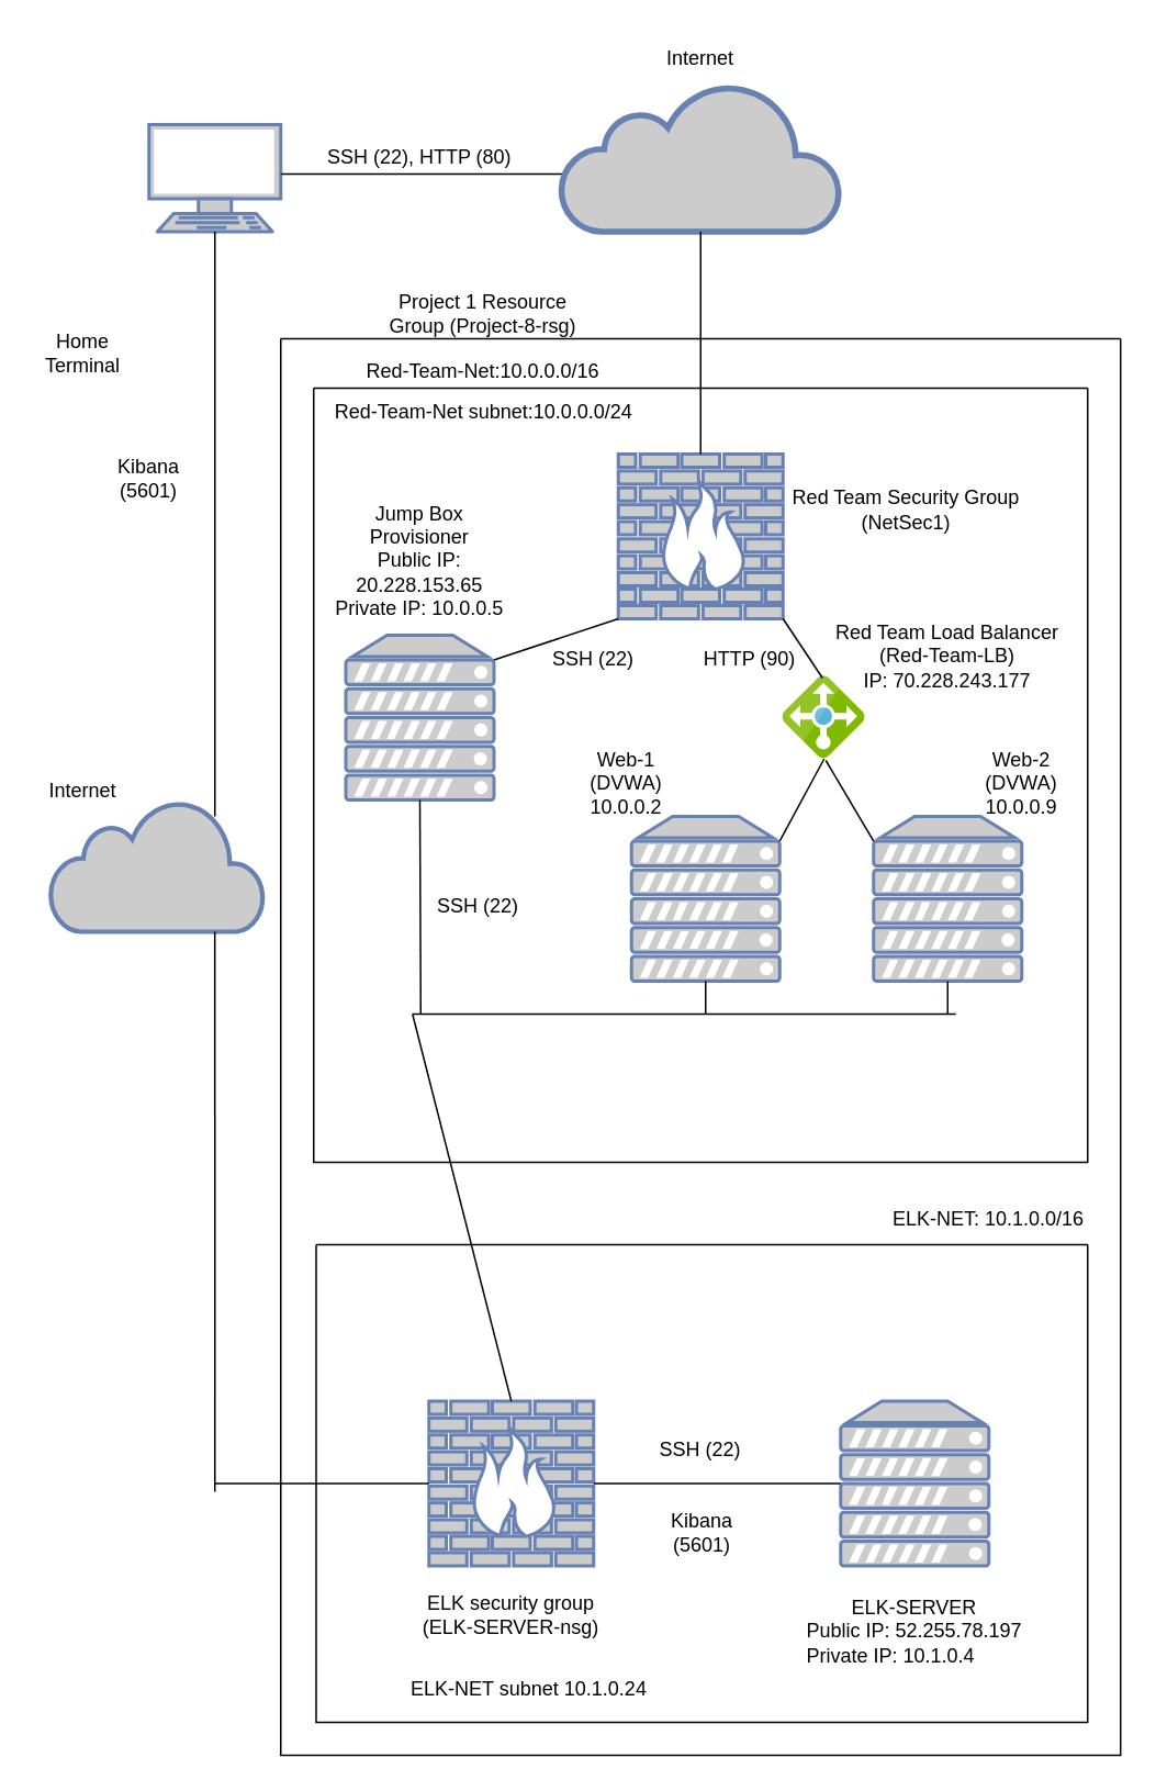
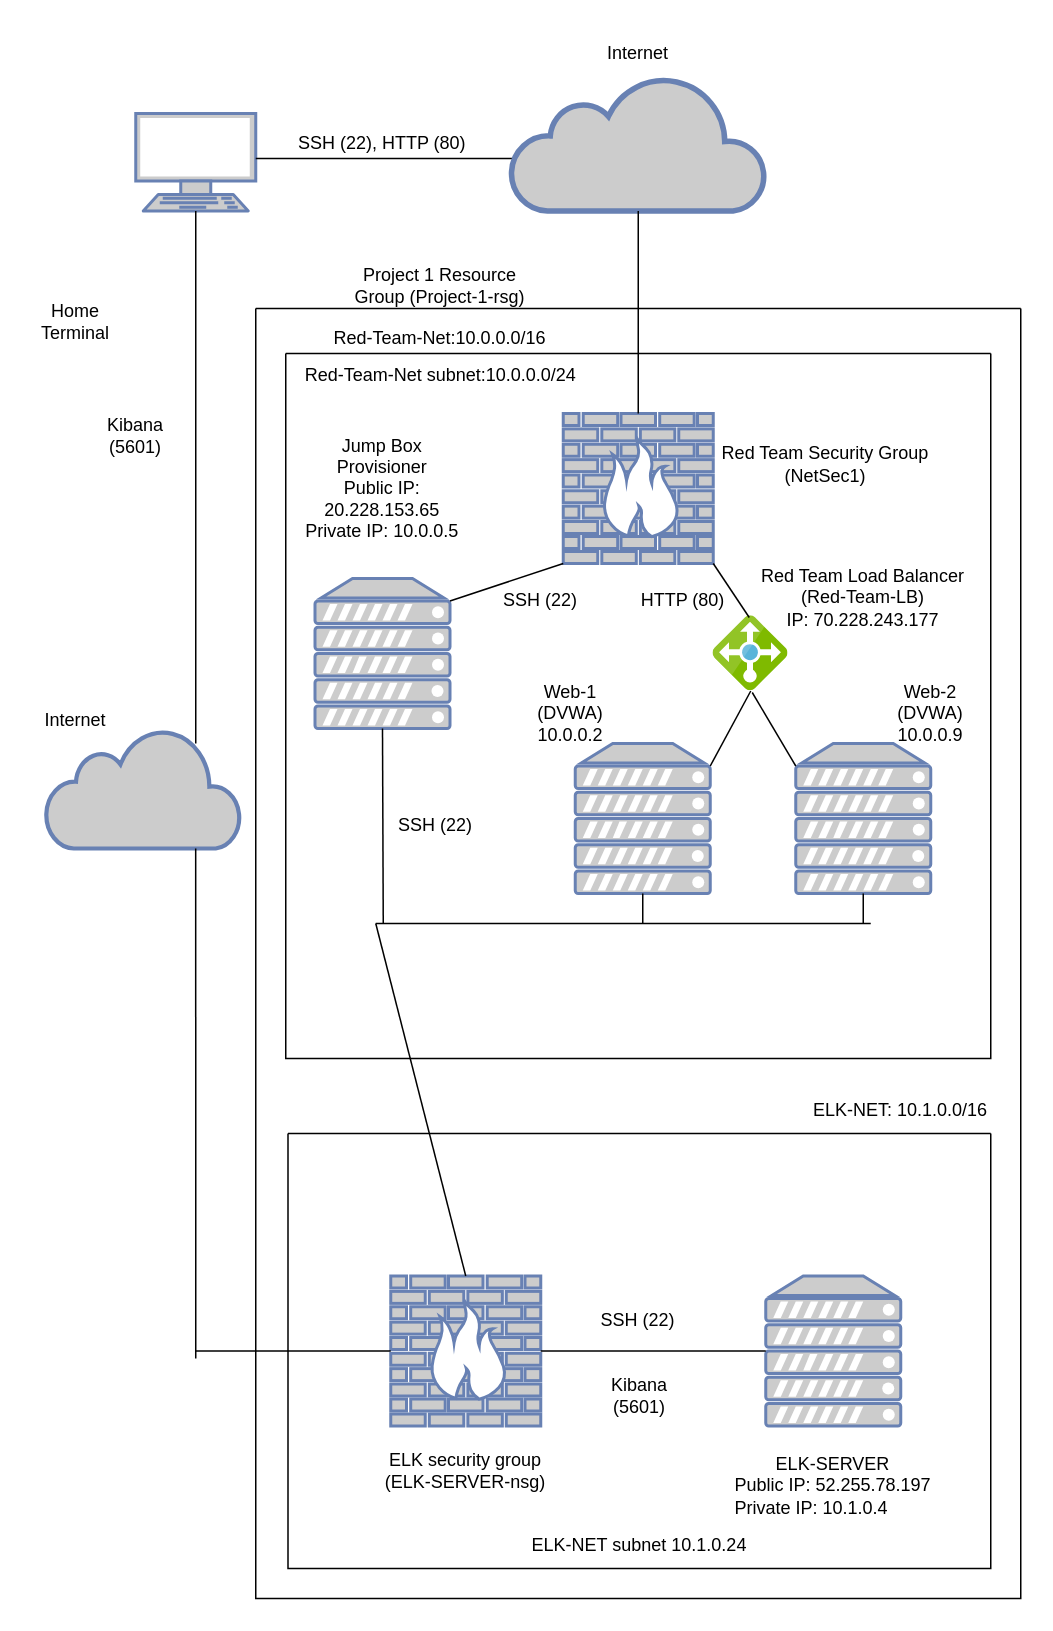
  <mxCell id="0" />
  <mxCell id="1" parent="0" />
  <mxCell id="2" value="" style="fontColor=#0066CC;verticalAlign=top;verticalLabelPosition=bottom;labelPosition=center;align=center;html=1;outlineConnect=0;fillColor=#CCCCCC;strokeColor=#6881B3;gradientColor=none;gradientDirection=north;strokeWidth=2;shape=mxgraph.networks.terminal;" parent="1" vertex="1"><mxGeometry x="90" y="75" width="80" height="65" as="geometry" /></mxCell>
  <mxCell id="3" value="Home Terminal" style="text;html=1;strokeColor=none;fillColor=none;align=center;verticalAlign=middle;whiteSpace=wrap;rounded=0;" parent="1" vertex="1"><mxGeometry x="20" y="198.75" width="60" height="30" as="geometry" /></mxCell>
  <mxCell id="4" value="" style="endArrow=none;html=1;rounded=0;" parent="1" edge="1"><mxGeometry width="50" height="50" relative="1" as="geometry"><mxPoint x="170" y="105" as="sourcePoint" /><mxPoint x="360" y="105" as="targetPoint" /></mxGeometry></mxCell>
  <mxCell id="5" value="" style="html=1;outlineConnect=0;fillColor=#CCCCCC;strokeColor=#6881B3;gradientColor=none;gradientDirection=north;strokeWidth=2;shape=mxgraph.networks.cloud;fontColor=#ffffff;" parent="1" vertex="1"><mxGeometry x="340" y="50" width="170" height="90" as="geometry" /></mxCell>
  <mxCell id="6" value="Internet" style="text;html=1;strokeColor=none;fillColor=none;align=center;verticalAlign=middle;whiteSpace=wrap;rounded=0;" parent="1" vertex="1"><mxGeometry x="395" y="20" width="60" height="30" as="geometry" /></mxCell>
  <mxCell id="7" value="" style="endArrow=none;html=1;rounded=0;entryX=0.5;entryY=1;entryDx=0;entryDy=0;entryPerimeter=0;exitX=0.5;exitY=0;exitDx=0;exitDy=0;" parent="1" target="5" edge="1"><mxGeometry width="50" height="50" relative="1" as="geometry"><mxPoint x="425" y="205" as="sourcePoint" /><mxPoint x="450" y="275" as="targetPoint" /></mxGeometry></mxCell>
- <mxCell id="8" value="Project 1 Resource Group (Project-8-rsg)" style="text;html=1;strokeColor=none;fillColor=none;align=center;verticalAlign=middle;whiteSpace=wrap;rounded=0;" parent="1" vertex="1"><mxGeometry x="228" y="175" width="130" height="30" as="geometry" /></mxCell>
+ <mxCell id="8" value="Project 1 Resource Group (Project-1-rsg)" style="text;html=1;strokeColor=none;fillColor=none;align=center;verticalAlign=middle;whiteSpace=wrap;rounded=0;" parent="1" vertex="1"><mxGeometry x="228" y="175" width="130" height="30" as="geometry" /></mxCell>
  <mxCell id="9" value="Red-Team-Net:10.0.0.0/16" style="text;html=1;strokeColor=none;fillColor=none;align=center;verticalAlign=middle;whiteSpace=wrap;rounded=0;" parent="1" vertex="1"><mxGeometry x="203" y="205" width="180" height="40" as="geometry" /></mxCell>
  <mxCell id="10" value="SSH (22),&amp;nbsp;HTTP (80)" style="text;html=1;strokeColor=none;fillColor=none;align=center;verticalAlign=middle;whiteSpace=wrap;rounded=0;" parent="1" vertex="1"><mxGeometry x="190" y="66.25" width="129" height="57.5" as="geometry" /></mxCell>
  <mxCell id="11" value="Red-Team-Net subnet:10.0.0.0/24" style="text;html=1;strokeColor=none;fillColor=none;align=center;verticalAlign=middle;whiteSpace=wrap;rounded=0;" parent="1" vertex="1"><mxGeometry x="194.5" y="235" width="197" height="30" as="geometry" /></mxCell>
  <mxCell id="12" value="" style="swimlane;startSize=0;" parent="1" vertex="1"><mxGeometry x="190" y="235" width="470" height="470" as="geometry" /></mxCell>
- <mxCell id="13" value="Jump Box Provisioner&lt;br&gt;Public IP: 20.228.153.65&lt;br&gt;Private IP: 10.0.0.5" style="text;html=1;strokeColor=none;fillColor=none;align=center;verticalAlign=middle;whiteSpace=wrap;rounded=0;" parent="12" vertex="1"><mxGeometry x="7" y="60" width="115" height="90" as="geometry" /></mxCell>
+ <mxCell id="13" value="Jump Box Provisioner&lt;br&gt;Public IP: 20.228.153.65&lt;br&gt;Private IP: 10.0.0.5" style="text;html=1;strokeColor=none;fillColor=none;align=center;verticalAlign=middle;whiteSpace=wrap;rounded=0;" parent="12" vertex="1"><mxGeometry x="7" y="45" width="115" height="90" as="geometry" /></mxCell>
  <mxCell id="14" value="" style="fontColor=#0066CC;verticalAlign=top;verticalLabelPosition=bottom;labelPosition=center;align=center;html=1;outlineConnect=0;fillColor=#CCCCCC;strokeColor=#6881B3;gradientColor=none;gradientDirection=north;strokeWidth=2;shape=mxgraph.networks.server;" parent="12" vertex="1"><mxGeometry x="19.5" y="150" width="90" height="100" as="geometry" /></mxCell>
  <mxCell id="15" value="Web-1 (DVWA) 10.0.0.2" style="text;html=1;strokeColor=none;fillColor=none;align=center;verticalAlign=middle;whiteSpace=wrap;rounded=0;" parent="12" vertex="1"><mxGeometry x="160" y="220" width="60" height="40" as="geometry" /></mxCell>
  <mxCell id="16" value="Web-2 (DVWA) 10.0.0.9" style="text;html=1;strokeColor=none;fillColor=none;align=center;verticalAlign=middle;whiteSpace=wrap;rounded=0;" parent="12" vertex="1"><mxGeometry x="400" y="220" width="60" height="40" as="geometry" /></mxCell>
  <mxCell id="17" value="" style="sketch=0;aspect=fixed;html=1;points=[];align=center;image;fontSize=12;image=img/lib/mscae/Load_Balancer_feature.svg;" parent="12" vertex="1"><mxGeometry x="285" y="175" width="50" height="50" as="geometry" /></mxCell>
  <mxCell id="18" value="Red Team Load Balancer (Red-Team-LB)&lt;br&gt;IP: 70.228.243.177" style="text;html=1;strokeColor=none;fillColor=none;align=center;verticalAlign=middle;whiteSpace=wrap;rounded=0;" parent="12" vertex="1"><mxGeometry x="310" y="120" width="150" height="85" as="geometry" /></mxCell>
- <mxCell id="19" value="HTTP (90)" style="text;html=1;strokeColor=none;fillColor=none;align=center;verticalAlign=middle;whiteSpace=wrap;rounded=0;" parent="12" vertex="1"><mxGeometry x="235" y="150" width="60" height="30" as="geometry" /></mxCell>
+ <mxCell id="19" value="HTTP (80)" style="text;html=1;strokeColor=none;fillColor=none;align=center;verticalAlign=middle;whiteSpace=wrap;rounded=0;" parent="12" vertex="1"><mxGeometry x="235" y="150" width="60" height="30" as="geometry" /></mxCell>
  <mxCell id="20" value="SSH (22)" style="text;html=1;strokeColor=none;fillColor=none;align=center;verticalAlign=middle;whiteSpace=wrap;rounded=0;" parent="12" vertex="1"><mxGeometry x="140" y="145" width="60" height="40" as="geometry" /></mxCell>
  <mxCell id="21" value="" style="endArrow=none;html=1;rounded=0;" parent="12" edge="1"><mxGeometry width="50" height="50" relative="1" as="geometry"><mxPoint x="60" y="380" as="sourcePoint" /><mxPoint x="390" y="380" as="targetPoint" /></mxGeometry></mxCell>
  <mxCell id="22" value="" style="fontColor=#0066CC;verticalAlign=top;verticalLabelPosition=bottom;labelPosition=center;align=center;html=1;outlineConnect=0;fillColor=#CCCCCC;strokeColor=#6881B3;gradientColor=none;gradientDirection=north;strokeWidth=2;shape=mxgraph.networks.firewall;" parent="1" vertex="1"><mxGeometry x="375" y="275" width="100" height="100" as="geometry" /></mxCell>
  <mxCell id="23" value="" style="endArrow=none;html=1;rounded=0;entryX=0.5;entryY=0;entryDx=0;entryDy=0;exitX=0.5;exitY=0;exitDx=0;exitDy=0;exitPerimeter=0;" parent="1" source="22" edge="1"><mxGeometry width="50" height="50" relative="1" as="geometry"><mxPoint x="400" y="465" as="sourcePoint" /><mxPoint x="425" y="205" as="targetPoint" /></mxGeometry></mxCell>
  <mxCell id="24" value="" style="fontColor=#0066CC;verticalAlign=top;verticalLabelPosition=bottom;labelPosition=center;align=center;html=1;outlineConnect=0;fillColor=#CCCCCC;strokeColor=#6881B3;gradientColor=none;gradientDirection=north;strokeWidth=2;shape=mxgraph.networks.server;" parent="1" vertex="1"><mxGeometry x="383" y="495" width="90" height="100" as="geometry" /></mxCell>
  <mxCell id="25" value="" style="fontColor=#0066CC;verticalAlign=top;verticalLabelPosition=bottom;labelPosition=center;align=center;html=1;outlineConnect=0;fillColor=#CCCCCC;strokeColor=#6881B3;gradientColor=none;gradientDirection=north;strokeWidth=2;shape=mxgraph.networks.server;" parent="1" vertex="1"><mxGeometry x="530" y="495" width="90" height="100" as="geometry" /></mxCell>
  <mxCell id="26" value="" style="endArrow=none;html=1;rounded=0;entryX=0;entryY=1;entryDx=0;entryDy=0;entryPerimeter=0;exitX=1;exitY=0.15;exitDx=0;exitDy=0;exitPerimeter=0;" parent="1" source="14" target="22" edge="1"><mxGeometry width="50" height="50" relative="1" as="geometry"><mxPoint x="400" y="445" as="sourcePoint" /><mxPoint x="450" y="395" as="targetPoint" /></mxGeometry></mxCell>
  <mxCell id="27" value="" style="endArrow=none;html=1;rounded=0;exitX=0.5;exitY=1;exitDx=0;exitDy=0;exitPerimeter=0;" parent="1" source="14" edge="1"><mxGeometry width="50" height="50" relative="1" as="geometry"><mxPoint x="400" y="425" as="sourcePoint" /><mxPoint x="255" y="615" as="targetPoint" /></mxGeometry></mxCell>
  <mxCell id="28" value="" style="endArrow=none;html=1;rounded=0;exitX=0.5;exitY=1;exitDx=0;exitDy=0;exitPerimeter=0;" parent="1" source="24" edge="1"><mxGeometry width="50" height="50" relative="1" as="geometry"><mxPoint x="400" y="425" as="sourcePoint" /><mxPoint x="428" y="615" as="targetPoint" /></mxGeometry></mxCell>
  <mxCell id="29" value="" style="endArrow=none;html=1;rounded=0;entryX=0.5;entryY=1;entryDx=0;entryDy=0;entryPerimeter=0;" parent="1" target="25" edge="1"><mxGeometry width="50" height="50" relative="1" as="geometry"><mxPoint x="575" y="615" as="sourcePoint" /><mxPoint x="450" y="375" as="targetPoint" /></mxGeometry></mxCell>
  <mxCell id="30" value="" style="endArrow=none;html=1;rounded=0;entryX=0.48;entryY=0.02;entryDx=0;entryDy=0;entryPerimeter=0;exitX=1;exitY=1;exitDx=0;exitDy=0;exitPerimeter=0;" parent="1" source="22" target="17" edge="1"><mxGeometry width="50" height="50" relative="1" as="geometry"><mxPoint x="400" y="355" as="sourcePoint" /><mxPoint x="450" y="305" as="targetPoint" /></mxGeometry></mxCell>
  <mxCell id="31" value="" style="endArrow=none;html=1;rounded=0;exitX=1;exitY=0.15;exitDx=0;exitDy=0;exitPerimeter=0;entryX=0.5;entryY=1;entryDx=0;entryDy=0;entryPerimeter=0;" parent="1" source="24" target="17" edge="1"><mxGeometry width="50" height="50" relative="1" as="geometry"><mxPoint x="400" y="355" as="sourcePoint" /><mxPoint x="450" y="305" as="targetPoint" /></mxGeometry></mxCell>
  <mxCell id="32" value="" style="endArrow=none;html=1;rounded=0;exitX=0;exitY=0.15;exitDx=0;exitDy=0;exitPerimeter=0;entryX=0.52;entryY=1.02;entryDx=0;entryDy=0;entryPerimeter=0;" parent="1" source="25" target="17" edge="1"><mxGeometry width="50" height="50" relative="1" as="geometry"><mxPoint x="400" y="355" as="sourcePoint" /><mxPoint x="450" y="305" as="targetPoint" /></mxGeometry></mxCell>
  <mxCell id="33" value="" style="swimlane;startSize=0;" vertex="1" parent="1"><mxGeometry x="170" y="205" width="510" height="860" as="geometry" /></mxCell>
  <mxCell id="34" value="" style="swimlane;startSize=0;" vertex="1" parent="33"><mxGeometry x="21.5" y="550" width="468.5" height="290" as="geometry" /></mxCell>
- <mxCell id="35" value="ELK-NET subnet 10.1.0.24" style="text;html=1;strokeColor=none;fillColor=none;align=center;verticalAlign=middle;whiteSpace=wrap;rounded=0;" vertex="1" parent="34"><mxGeometry x="49.25" y="255" width="160" height="30" as="geometry" /></mxCell>
+ <mxCell id="35" value="ELK-NET subnet 10.1.0.24" style="text;html=1;strokeColor=none;fillColor=none;align=center;verticalAlign=middle;whiteSpace=wrap;rounded=0;" vertex="1" parent="34"><mxGeometry x="154.25" y="260" width="160" height="30" as="geometry" /></mxCell>
  <mxCell id="36" value="" style="fontColor=#0066CC;verticalAlign=top;verticalLabelPosition=bottom;labelPosition=center;align=center;html=1;outlineConnect=0;fillColor=#CCCCCC;strokeColor=#6881B3;gradientColor=none;gradientDirection=north;strokeWidth=2;shape=mxgraph.networks.server;" vertex="1" parent="34"><mxGeometry x="318.5" y="95" width="90" height="100" as="geometry" /></mxCell>
  <mxCell id="37" value="ELK-SERVER&lt;br&gt;&lt;div style=&quot;text-align: left&quot;&gt;&lt;span&gt;Public IP: 52.255.78.197&lt;/span&gt;&lt;/div&gt;&lt;div style=&quot;text-align: left&quot;&gt;Private IP: 10.1.0.4&lt;/div&gt;" style="text;html=1;strokeColor=none;fillColor=none;align=center;verticalAlign=middle;whiteSpace=wrap;rounded=0;" vertex="1" parent="34"><mxGeometry x="278.5" y="220" width="170" height="30" as="geometry" /></mxCell>
  <mxCell id="38" value="" style="fontColor=#0066CC;verticalAlign=top;verticalLabelPosition=bottom;labelPosition=center;align=center;html=1;outlineConnect=0;fillColor=#CCCCCC;strokeColor=#6881B3;gradientColor=none;gradientDirection=north;strokeWidth=2;shape=mxgraph.networks.firewall;" vertex="1" parent="34"><mxGeometry x="68.5" y="95" width="100" height="100" as="geometry" /></mxCell>
  <mxCell id="39" value="ELK security group (ELK-SERVER-nsg)" style="text;html=1;strokeColor=none;fillColor=none;align=center;verticalAlign=middle;whiteSpace=wrap;rounded=0;" vertex="1" parent="34"><mxGeometry x="62.75" y="210" width="111.5" height="30" as="geometry" /></mxCell>
  <mxCell id="40" value="" style="endArrow=none;html=1;rounded=0;exitX=1;exitY=0.5;exitDx=0;exitDy=0;exitPerimeter=0;" edge="1" parent="34" source="38" target="36"><mxGeometry width="50" height="50" relative="1" as="geometry"><mxPoint x="208.5" y="110" as="sourcePoint" /><mxPoint x="258.5" y="60" as="targetPoint" /></mxGeometry></mxCell>
  <mxCell id="41" value="Kibana (5601)" style="text;html=1;strokeColor=none;fillColor=none;align=center;verticalAlign=middle;whiteSpace=wrap;rounded=0;" vertex="1" parent="34"><mxGeometry x="204.25" y="160" width="60" height="30" as="geometry" /></mxCell>
  <mxCell id="42" value="SSH (22)" style="text;html=1;strokeColor=none;fillColor=none;align=center;verticalAlign=middle;whiteSpace=wrap;rounded=0;" vertex="1" parent="34"><mxGeometry x="203.5" y="110" width="60" height="30" as="geometry" /></mxCell>
  <mxCell id="43" value="ELK-NET: 10.1.0.0/16" style="text;html=1;strokeColor=none;fillColor=none;align=center;verticalAlign=middle;whiteSpace=wrap;rounded=0;" vertex="1" parent="33"><mxGeometry x="360" y="520" width="140" height="30" as="geometry" /></mxCell>
  <mxCell id="44" value="Red Team Security Group (NetSec1)" style="text;html=1;strokeColor=none;fillColor=none;align=center;verticalAlign=middle;whiteSpace=wrap;rounded=0;" parent="33" vertex="1"><mxGeometry x="290" y="89" width="180" height="30" as="geometry" /></mxCell>
  <mxCell id="45" value="SSH (22)" style="text;html=1;strokeColor=none;fillColor=none;align=center;verticalAlign=middle;whiteSpace=wrap;rounded=0;" parent="33" vertex="1"><mxGeometry x="90" y="330" width="60" height="30" as="geometry" /></mxCell>
  <mxCell id="46" value="" style="endArrow=none;html=1;rounded=0;startArrow=none;" edge="1" parent="1" target="2"><mxGeometry width="50" height="50" relative="1" as="geometry"><mxPoint x="130" y="495" as="sourcePoint" /><mxPoint x="450" y="645" as="targetPoint" /></mxGeometry></mxCell>
  <mxCell id="47" value="" style="endArrow=none;html=1;rounded=0;entryX=0;entryY=0.5;entryDx=0;entryDy=0;entryPerimeter=0;" edge="1" parent="1" target="38"><mxGeometry width="50" height="50" relative="1" as="geometry"><mxPoint x="130" y="900" as="sourcePoint" /><mxPoint x="450" y="825" as="targetPoint" /></mxGeometry></mxCell>
  <mxCell id="48" value="Kibana (5601)" style="text;html=1;strokeColor=none;fillColor=none;align=center;verticalAlign=middle;whiteSpace=wrap;rounded=0;" vertex="1" parent="1"><mxGeometry x="60" y="275" width="60" height="30" as="geometry" /></mxCell>
  <mxCell id="49" value="" style="html=1;outlineConnect=0;fillColor=#CCCCCC;strokeColor=#6881B3;gradientColor=none;gradientDirection=north;strokeWidth=2;shape=mxgraph.networks.cloud;fontColor=#ffffff;" vertex="1" parent="1"><mxGeometry x="30" y="485" width="130" height="80" as="geometry" /></mxCell>
  <mxCell id="50" value="" style="endArrow=none;html=1;rounded=0;entryX=0.769;entryY=1;entryDx=0;entryDy=0;entryPerimeter=0;" edge="1" parent="1" target="49"><mxGeometry width="50" height="50" relative="1" as="geometry"><mxPoint x="130" y="905" as="sourcePoint" /><mxPoint x="130" y="140" as="targetPoint" /></mxGeometry></mxCell>
  <mxCell id="51" value="Internet" style="text;html=1;strokeColor=none;fillColor=none;align=center;verticalAlign=middle;whiteSpace=wrap;rounded=0;" vertex="1" parent="1"><mxGeometry x="20" y="465" width="60" height="30" as="geometry" /></mxCell>
  <mxCell id="52" value="" style="endArrow=none;html=1;rounded=0;exitX=0.5;exitY=0;exitDx=0;exitDy=0;exitPerimeter=0;" edge="1" parent="1" source="38"><mxGeometry width="50" height="50" relative="1" as="geometry"><mxPoint x="400" y="755" as="sourcePoint" /><mxPoint x="250" y="615" as="targetPoint" /></mxGeometry></mxCell>
